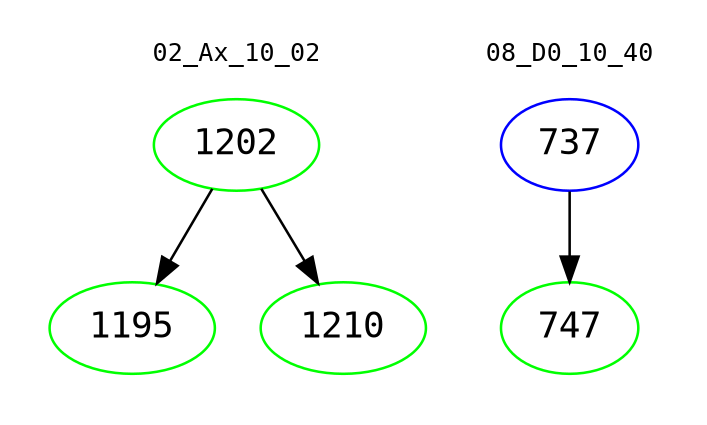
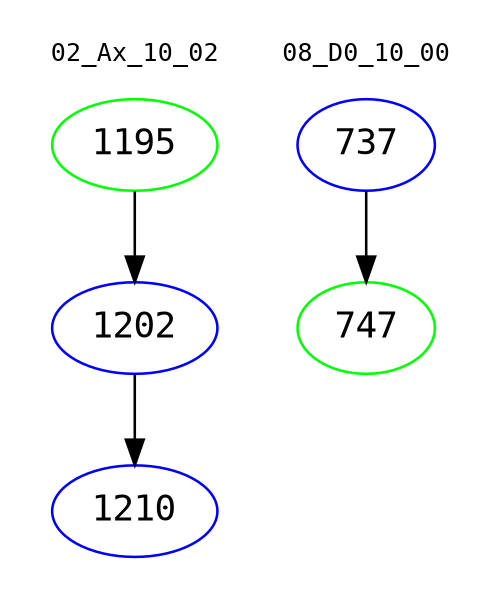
  digraph {
    fontname="DejaVu Sans Mono"
    node [color=blue fontname="DejaVu Sans Mono"]
    edge [color=black fontname="DejaVu Sans Mono"]
-   n1 [color=green label=1202]
+   n1 [label=1202]
    n2 [color=green label=1195]
-   n3 [color=green label=1210]
+   n3 [label=1210]
    n4 [label=737]
    n5 [color=green label=747]
    subgraph cluster_1 {
      color=white
      fontsize=10
      label="02_Ax_10_02"
      n1
      n2
      n3
    }
    subgraph cluster_2 {
      color=white
      fontsize=10
-     label="08_D0_10_40"
+     label="08_D0_10_00"
      n4
      n5
    }
-   n1 -> n2
+   n2 -> n1
    n1 -> n3
    n4 -> n5
  }
